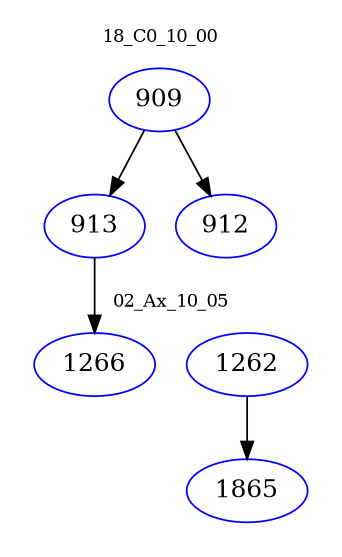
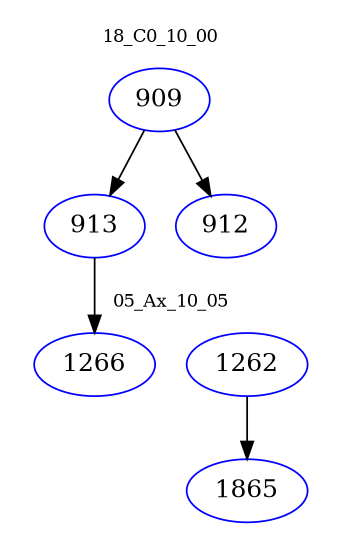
  digraph {
    node [color=blue]
    edge [color=black]
    n1 [label=1262]
    n2 [label=1266]
    n3 [label=1865]
    n4 [label=909]
    n5 [label=913]
    n6 [label=912]
    subgraph cluster_1 {
      color=white
      fontsize=10
-     label="02_Ax_10_05"
+     label="05_Ax_10_05"
      n1
      n2
      n3
    }
    subgraph cluster_2 {
      color=white
      fontsize=10
      label="18_C0_10_00"
      n4
      n5
      n6
    }
    n1 -> n3
    n4 -> n5
    n4 -> n6
    n5 -> n2
  }
